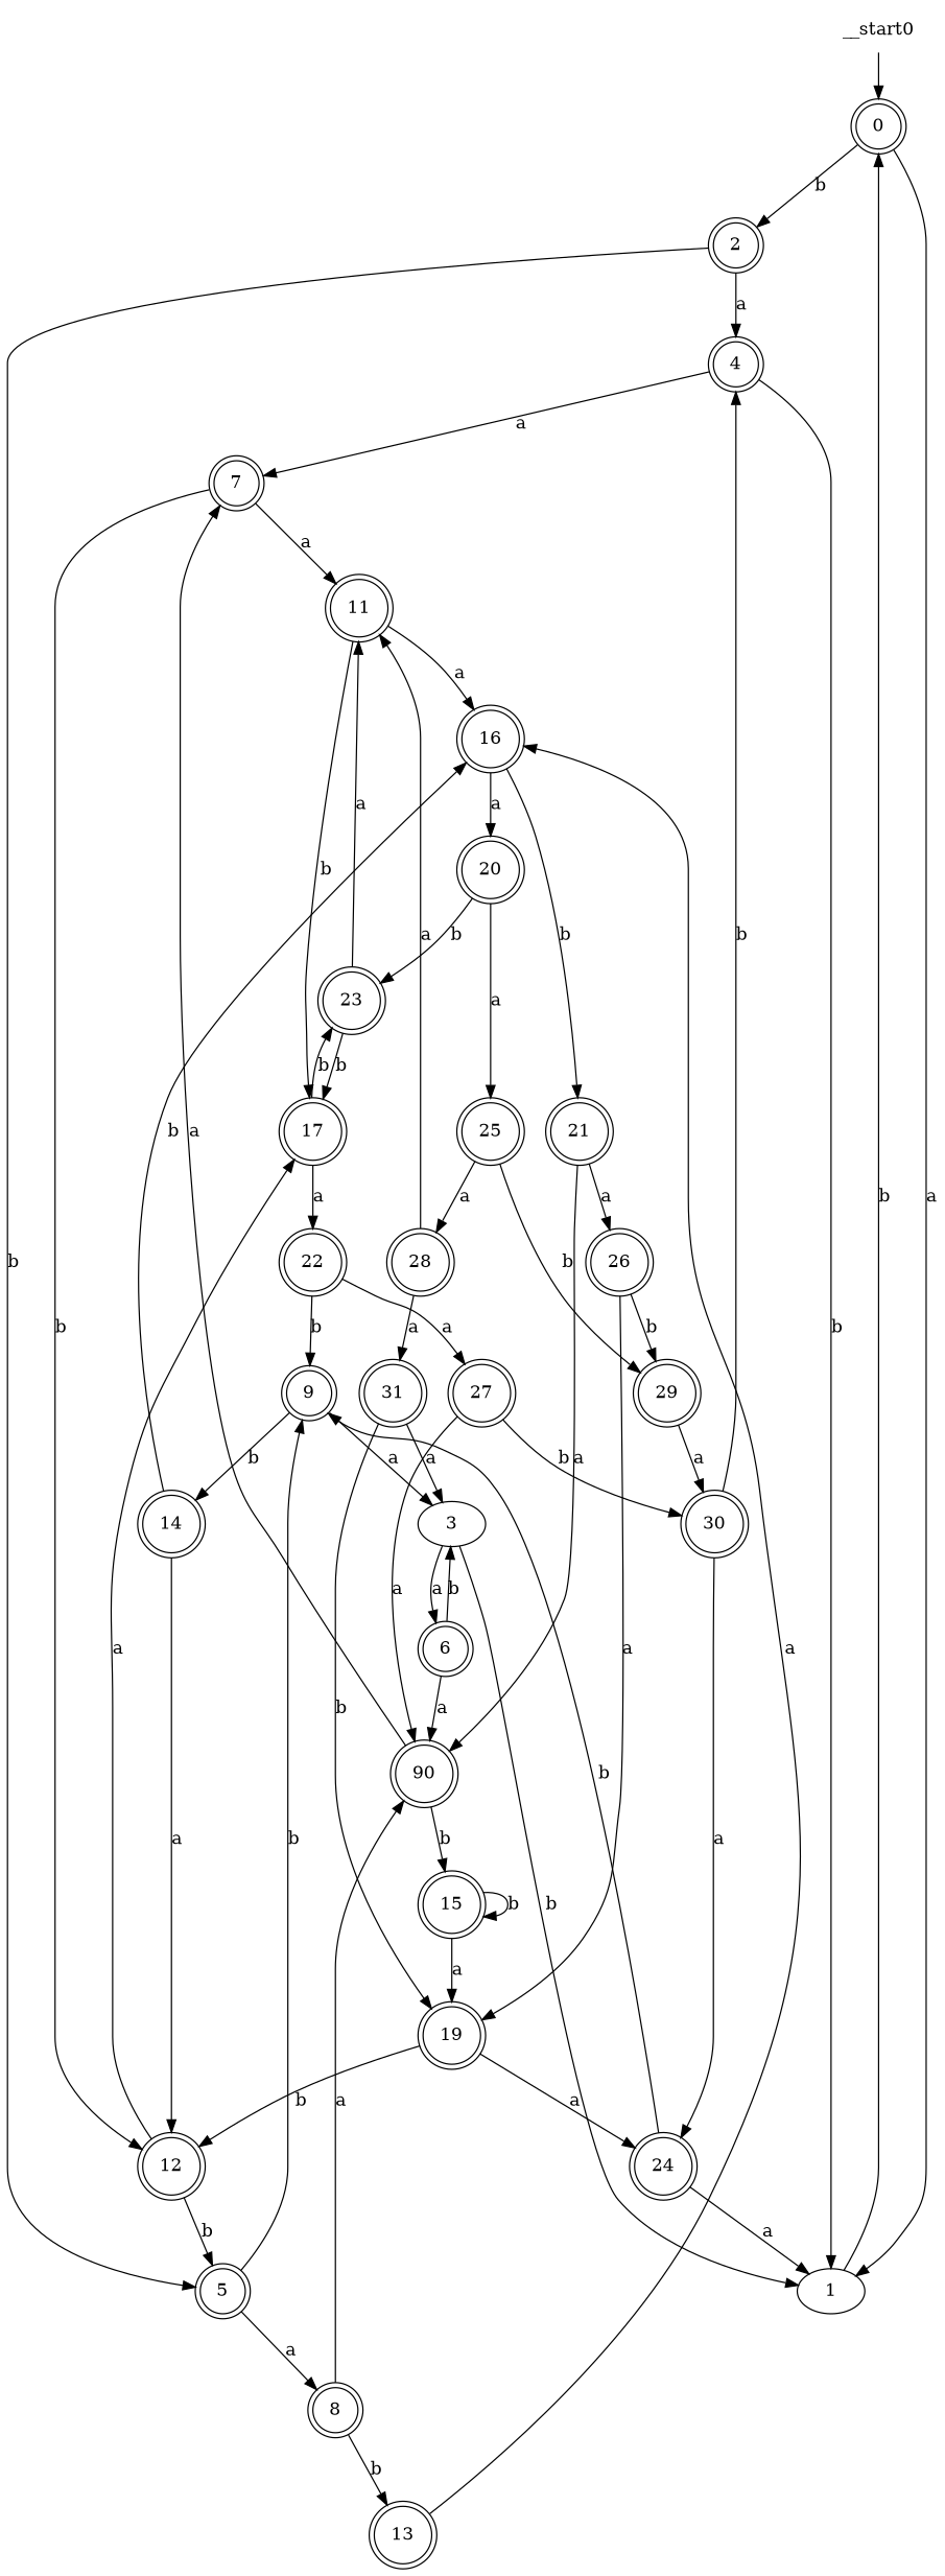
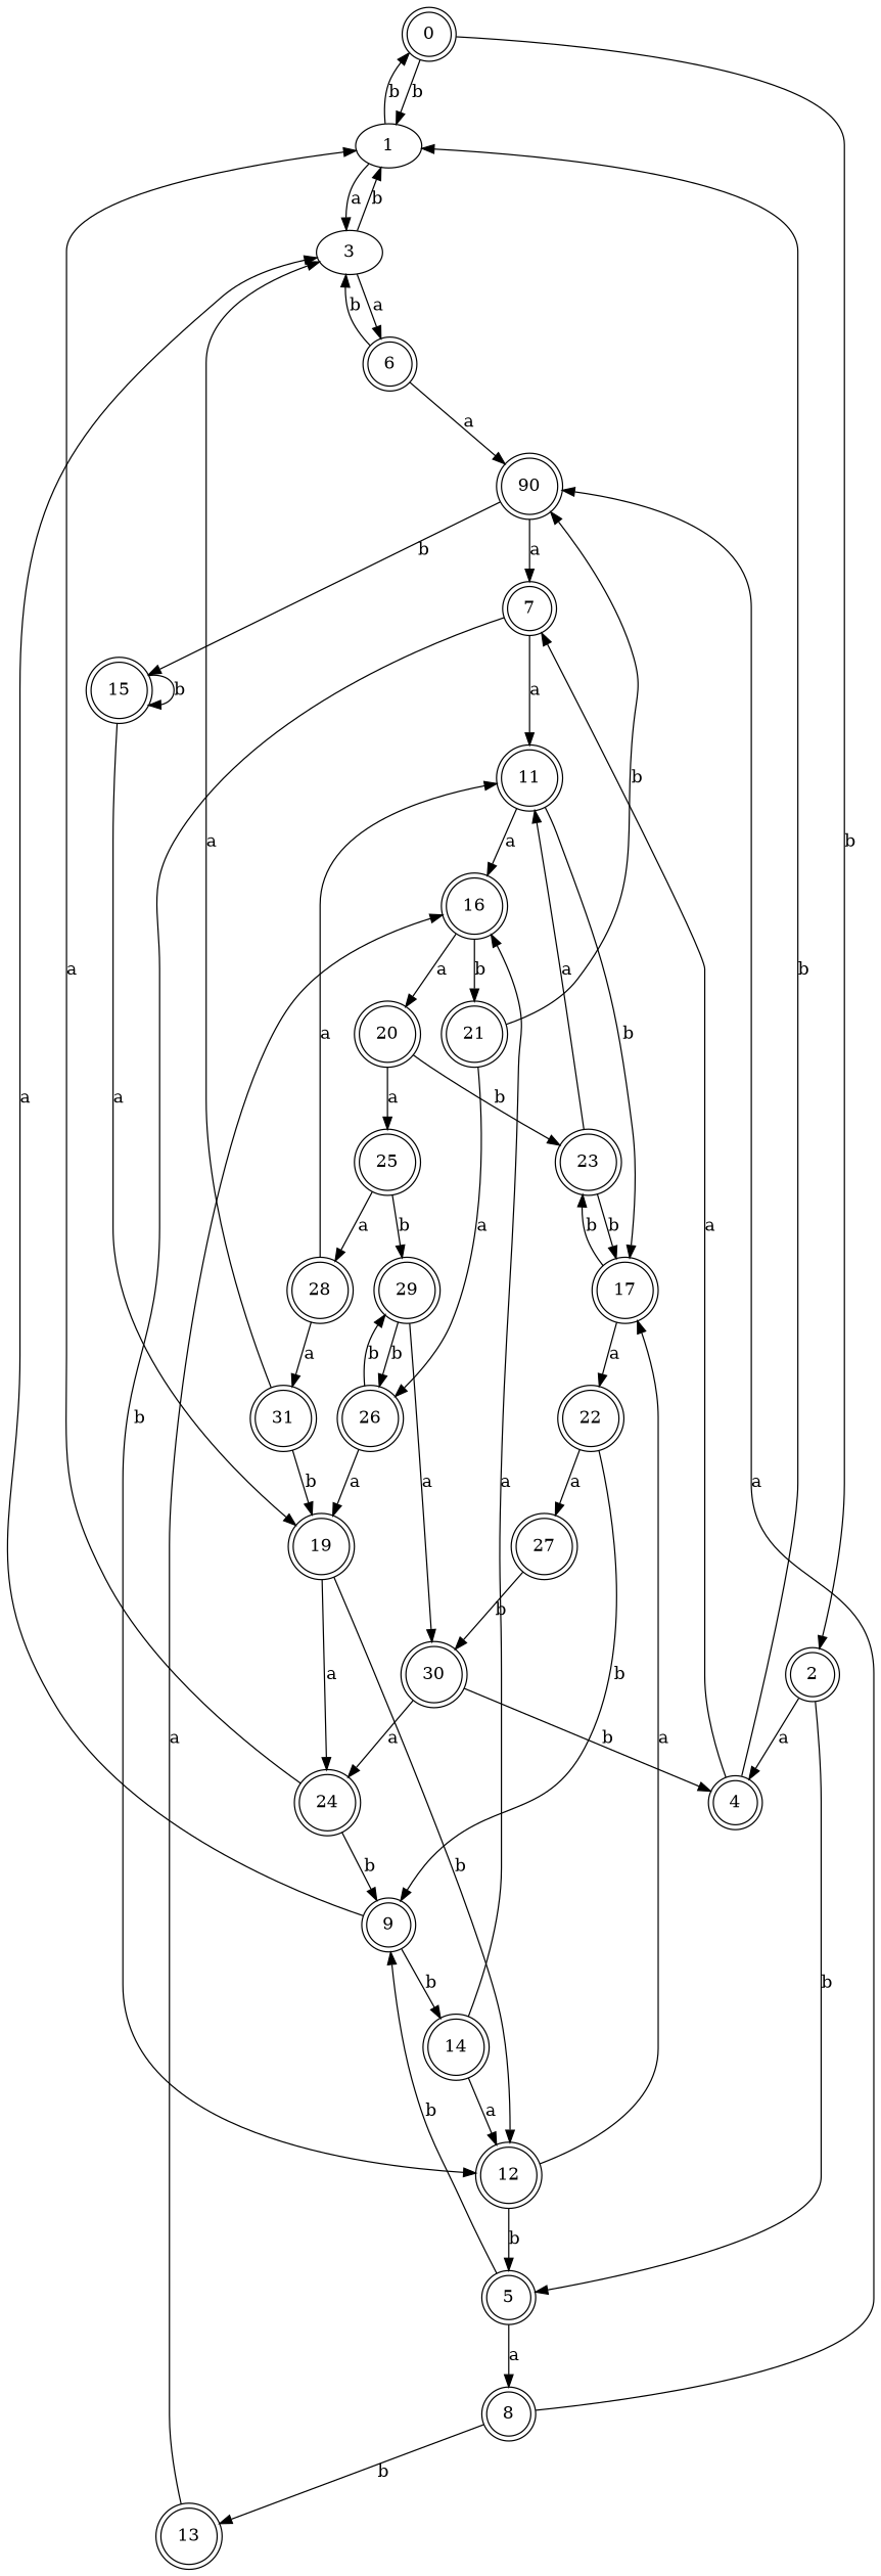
  digraph {
    node [shape=doublecircle]
-   __start0 [shape=none]
    0
    1 [shape=""]
    2
    3 [shape=""]
    4
    5
    6
    7
    8
    9
    n12 [label=90]
    11
    12
    13
    14
    15
    16
    17
    19
    20
    21
    22
    23
    24
    25
    26
    27
    28
    29
    30
    31
-   __start0 -> 0
-   0 -> 1 [label=a]
+   0 -> 1 [label=b]
    0 -> 2 [label=b]
    1 -> 0 [label=b]
+   1 -> 3 [label=a]
    2 -> 4 [label=a]
    2 -> 5 [label=b]
    3 -> 1 [label=b]
    3 -> 6 [label=a]
    4 -> 1 [label=b]
    4 -> 7 [label=a]
    5 -> 8 [label=a]
    5 -> 9 [label=b]
    6 -> 3 [label=b]
    6 -> n12 [label=a]
    7 -> 11 [label=a]
    7 -> 12 [label=b]
    8 -> n12 [label=a]
    8 -> 13 [label=b]
    9 -> 3 [label=a]
    9 -> 14 [label=b]
    n12 -> 7 [label=a]
    n12 -> 15 [label=b]
    11 -> 16 [label=a]
    11 -> 17 [label=b]
    12 -> 5 [label=b]
    12 -> 17 [label=a]
    13 -> 16 [label=a]
    14 -> 12 [label=a]
-   14 -> 16 [label=b]
+   14 -> 16 [label=a]
    15 -> 15 [label=b]
    15 -> 19 [label=a]
    16 -> 20 [label=a]
    16 -> 21 [label=b]
    17 -> 22 [label=a]
    17 -> 23 [label=b]
    19 -> 12 [label=b]
    19 -> 24 [label=a]
    20 -> 23 [label=b]
    20 -> 25 [label=a]
-   21 -> n12 [label=a]
+   21 -> n12 [label=b]
    21 -> 26 [label=a]
    22 -> 9 [label=b]
    22 -> 27 [label=a]
    23 -> 11 [label=a]
    23 -> 17 [label=b]
    24 -> 1 [label=a]
    24 -> 9 [label=b]
    25 -> 28 [label=a]
    25 -> 29 [label=b]
    26 -> 19 [label=a]
    26 -> 29 [label=b]
-   27 -> n12 [label=a]
    27 -> 30 [label=b]
    28 -> 11 [label=a]
    28 -> 31 [label=a]
+   29 -> 26 [label=b]
    29 -> 30 [label=a]
    30 -> 4 [label=b]
    30 -> 24 [label=a]
    31 -> 3 [label=a]
    31 -> 19 [label=b]
  }
